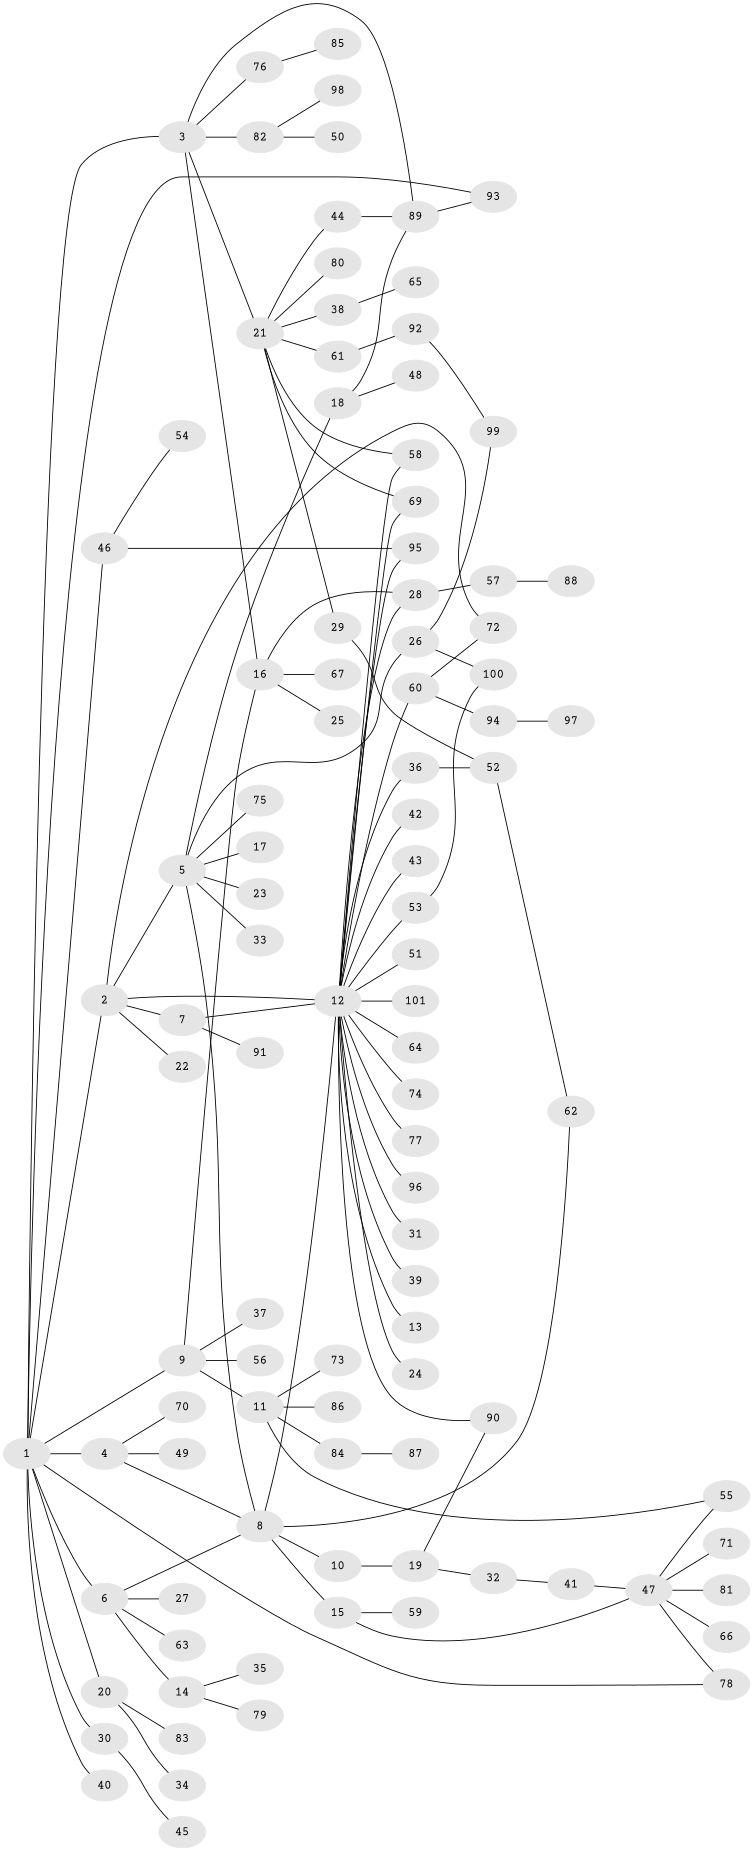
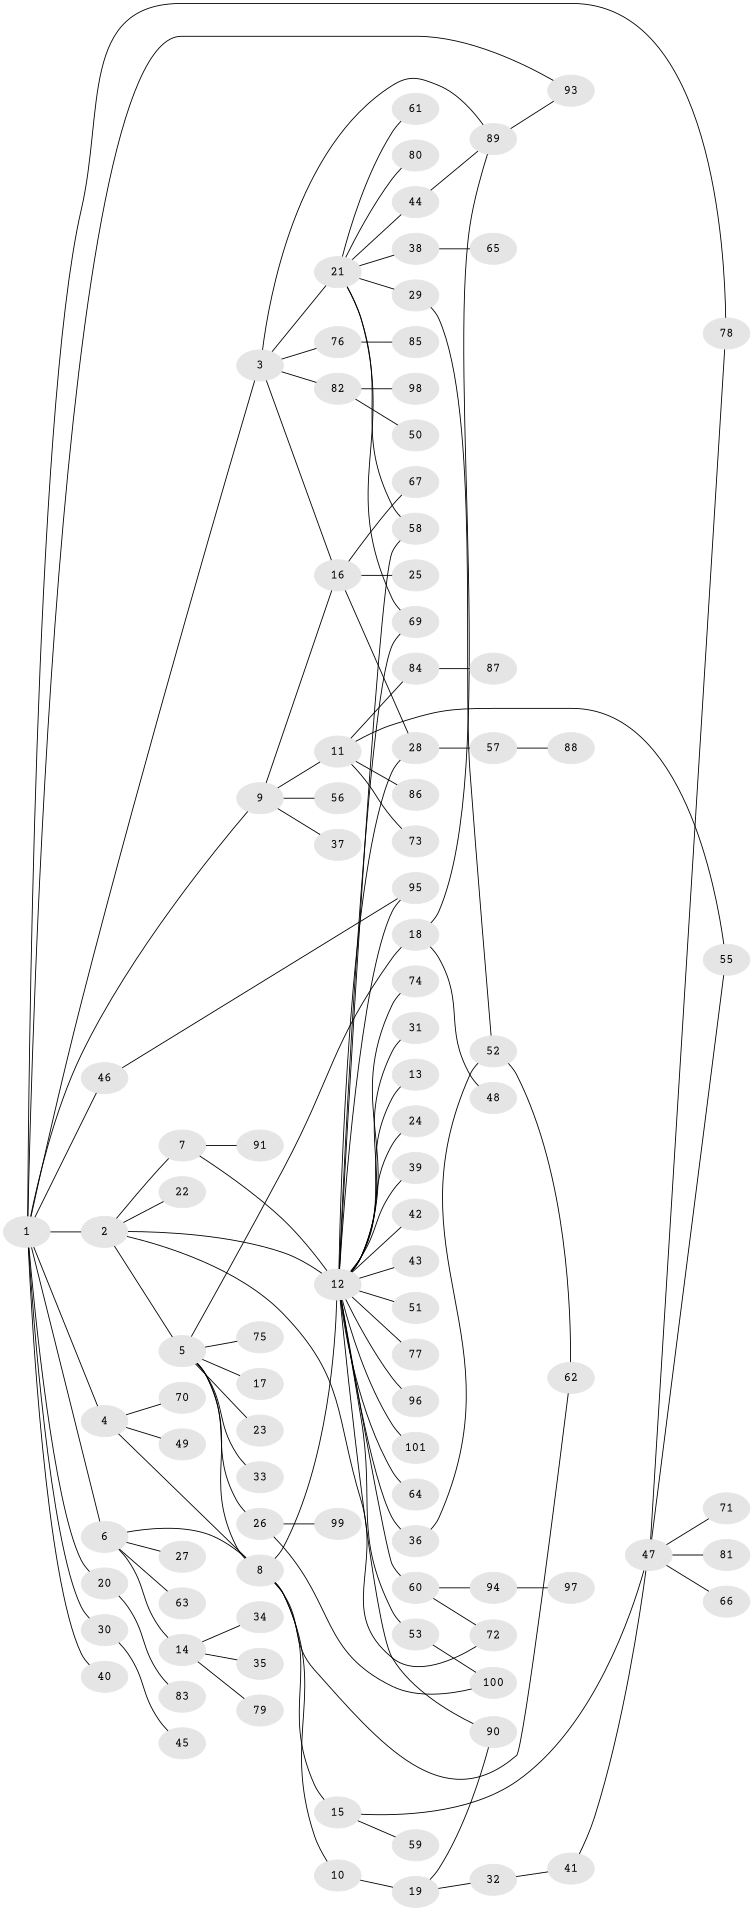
  graph {
    fontname="Courier Prime"
    rankdir=LR
    node [color=gray90 fontname="Courier Prime" style=filled]
    edge [fontname="Courier Prime"]
    1
    2
    3
    4
    6
    9
    20
    30
    40
    46
    78
    93
    5
    7
    12
    22
    72
    16
    21
    76
    82
    89
    8
    49
    70
    14
    27
    63
    11
    37
    56
    34
    83
    45
    95
-   54
    17
    18
    23
    26
    33
    75
    91
    13
    24
    28
    31
    36
    39
    42
    43
    51
    53
    58
    60
    64
    69
    74
    77
    90
    96
    101
    25
    67
    29
    38
    44
    61
    80
    85
    50
    98
    10
    15
    62
    48
    99
    100
    35
    79
    19
    47
    59
    55
    73
    84
    86
    32
    87
    57
    52
    94
    66
    71
    81
    41
    65
-   92
    88
    97
    1 -- 2
    1 -- 3
    1 -- 4
    1 -- 6
    1 -- 9
    1 -- 20
    1 -- 30
    1 -- 40
    1 -- 46
    1 -- 78
    1 -- 93
    2 -- 5
    2 -- 7
    2 -- 12
    2 -- 22
    2 -- 72
    3 -- 16
    3 -- 21
    3 -- 76
    3 -- 82
    3 -- 89
    4 -- 8
    4 -- 49
    4 -- 70
    6 -- 8
    6 -- 14
    6 -- 27
    6 -- 63
    9 -- 16
    9 -- 11
    9 -- 37
    9 -- 56
-   20 -- 34
+   14 -- 34
    20 -- 83
    30 -- 45
    46 -- 95
-   46 -- 54
    5 -- 8
    5 -- 17
    5 -- 18
    5 -- 23
    5 -- 26
    5 -- 33
    5 -- 75
    7 -- 12
    7 -- 91
    12 -- 95
    12 -- 13
    12 -- 24
    12 -- 28
    12 -- 31
    12 -- 36
    12 -- 39
    12 -- 42
    12 -- 43
    12 -- 51
    12 -- 53
    12 -- 58
    12 -- 60
    12 -- 64
    12 -- 69
    12 -- 74
    12 -- 77
    12 -- 90
    12 -- 96
    12 -- 101
    16 -- 28
    16 -- 25
    16 -- 67
    21 -- 58
    21 -- 69
    21 -- 29
    21 -- 38
    21 -- 44
    21 -- 61
    21 -- 80
    76 -- 85
    82 -- 50
    82 -- 98
    89 -- 93
    8 -- 12
    8 -- 10
    8 -- 15
    8 -- 62
    14 -- 35
    14 -- 79
    11 -- 55
    11 -- 73
    11 -- 84
    11 -- 86
    18 -- 89
    18 -- 48
    26 -- 99
    26 -- 100
    28 -- 57
    36 -- 52
    53 -- 100
    60 -- 72
    60 -- 94
    29 -- 52
    38 -- 65
    44 -- 89
-   61 -- 92
    10 -- 19
    15 -- 47
    15 -- 59
    19 -- 90
    19 -- 32
    47 -- 78
    47 -- 55
    47 -- 66
    47 -- 71
    47 -- 81
    84 -- 87
    32 -- 41
    57 -- 88
    52 -- 62
    94 -- 97
    41 -- 47
-   92 -- 99
  }
